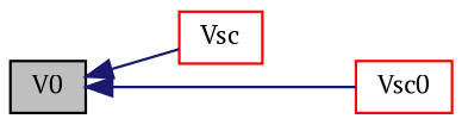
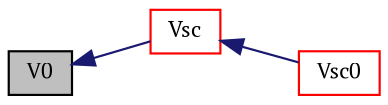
  digraph {
    fontname="PT Serif"
    rankdir=LR
    node [color=red fontname="PT Serif" fontsize=10 shape=record]
    edge [color=midnightblue dir=back fontname="PT Serif" fontsize=10 labelfontname=FreeSans labelfontsize=10 style=solid]
    n1 [color=black fillcolor=grey75 fontcolor=black height=0.2 label=V0 style=filled width=0.4]
    n2 [height=0.2 label=Vsc width=0.4]
    n3 [height=0.2 label=Vsc0 width=0.4]
    n1 -> n2
-   n1 -> n3
+   n2 -> n3
  }
